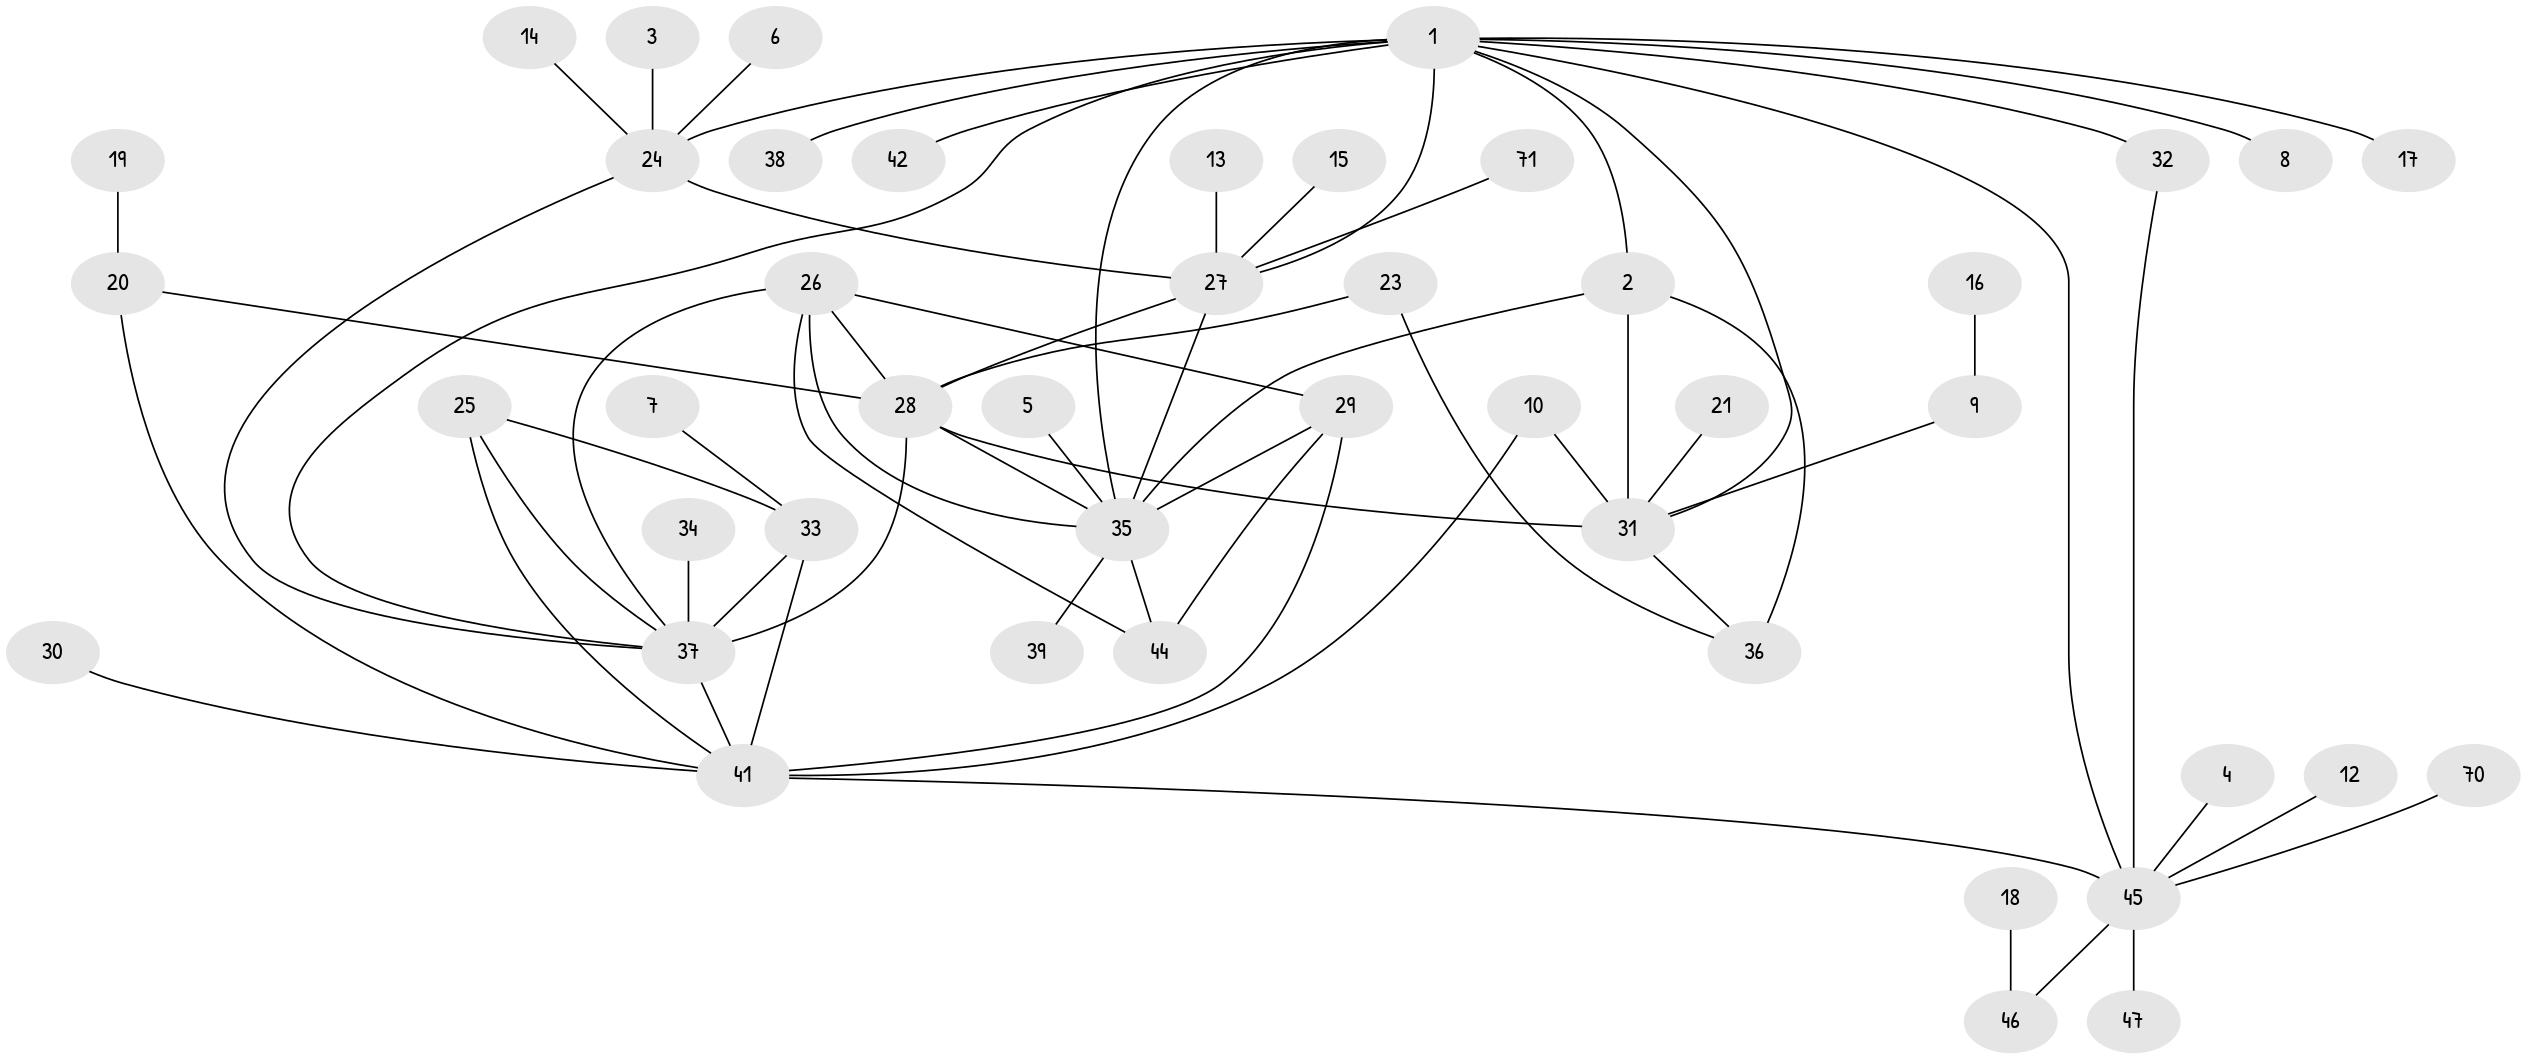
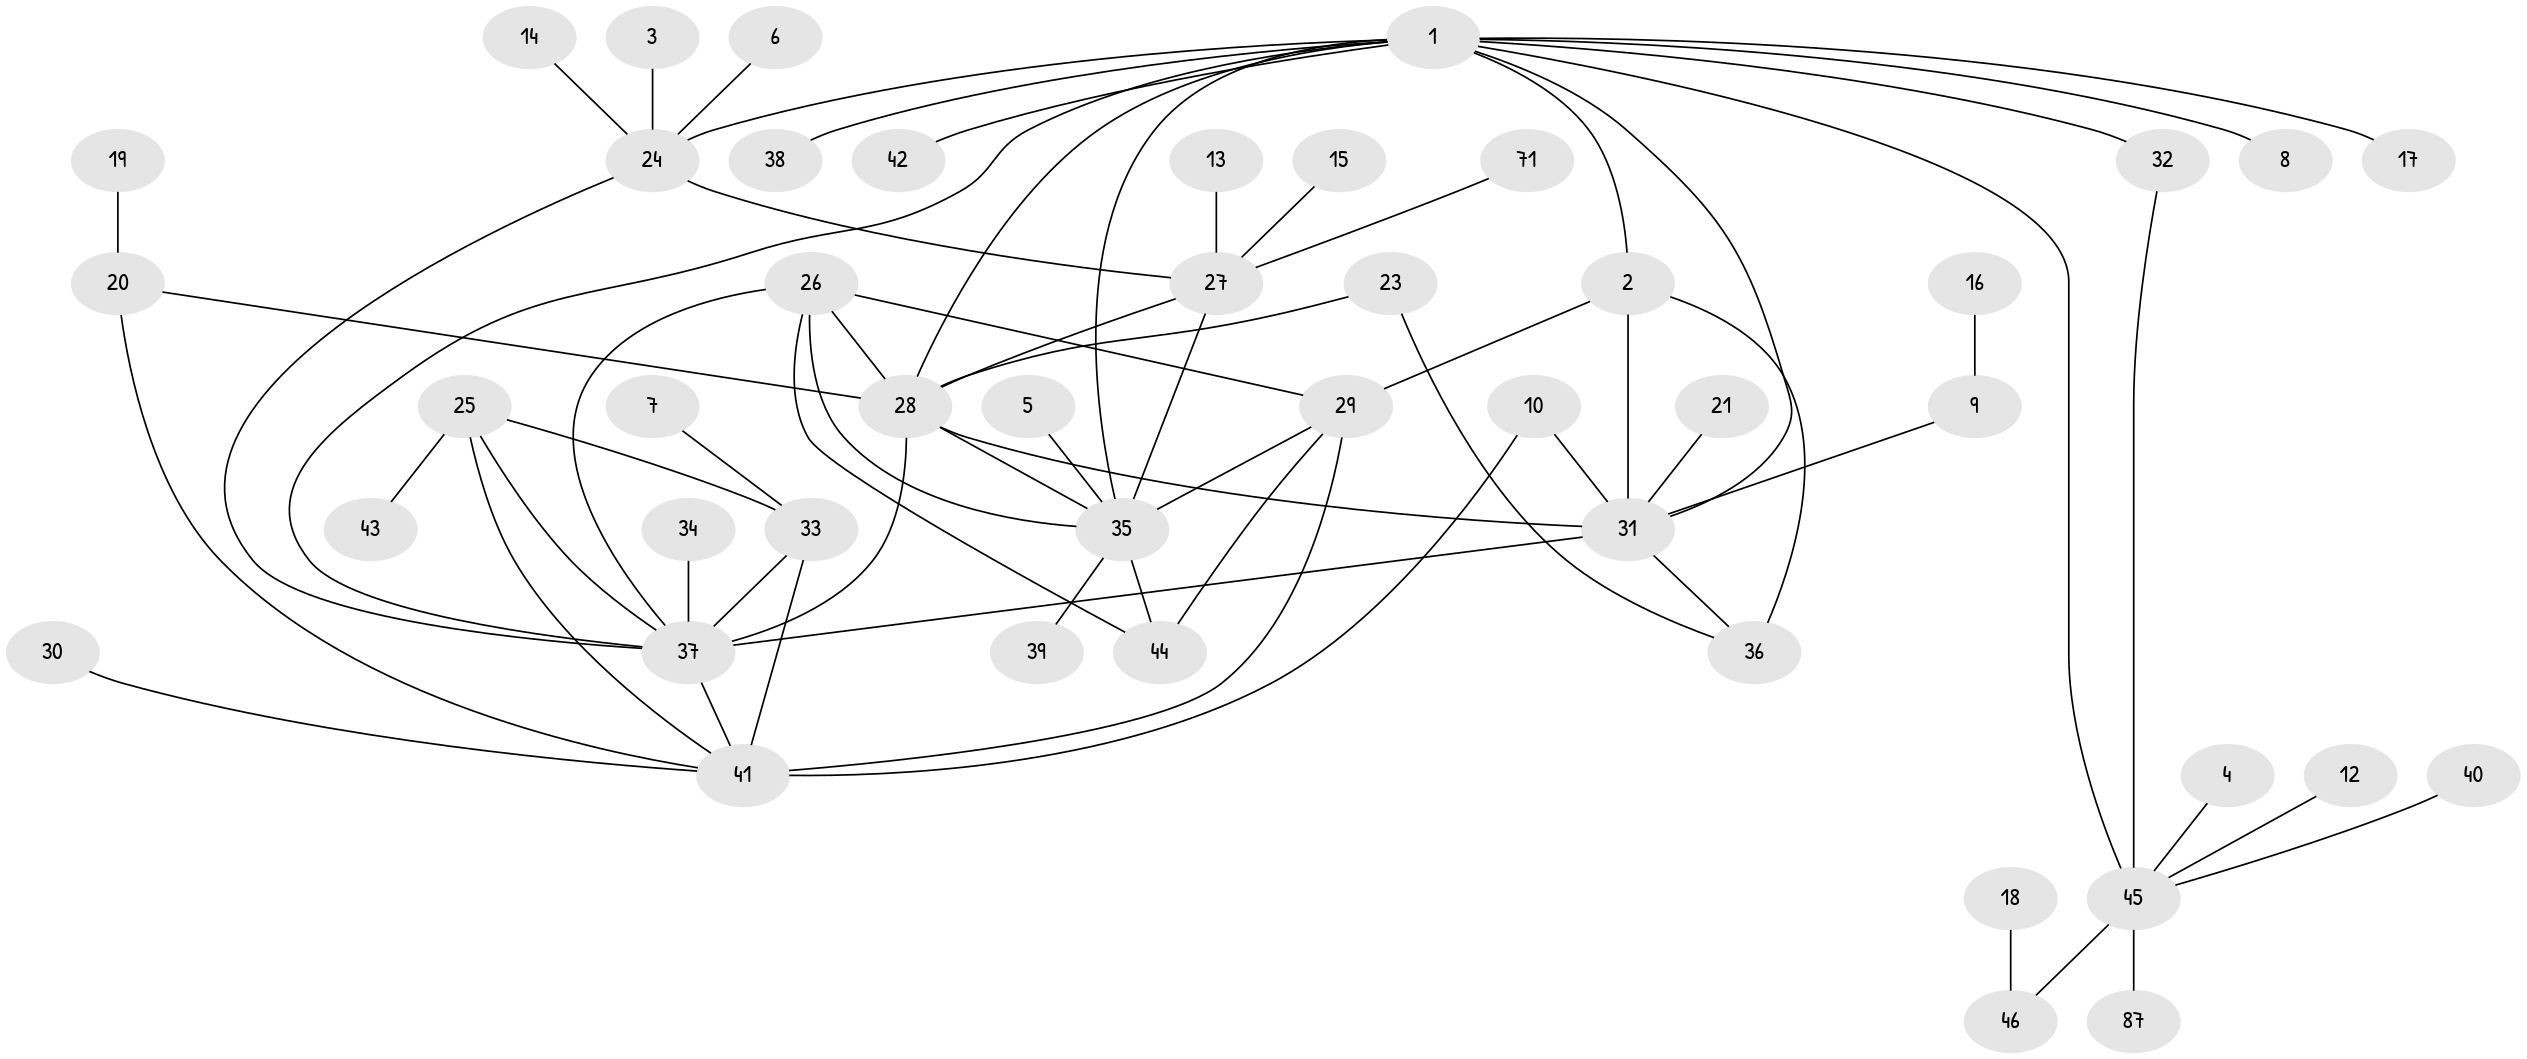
  graph {
    fontname="Patrick Hand"
    node [color=gray90 fontname="Patrick Hand" style=filled]
    edge [fontname="Patrick Hand" weight=1.0]
    1
    2
    8
    17
    24
    27
    31
    32
    35
    37
    38
    42
    45
    29
    36
    28
    44
    39
    41
    46
-   47
+   47 [label=87]
    3
    4
    5
    6
    7
    33
    9
    10
    n30 [label=71]
    12
    13
    14
    15
    16
    18
    19
    20
    21
    23
    25
+   43
    26
    30
    34
-   40 [label=70]
+   40
    1 -- 2
    1 -- 8
    1 -- 17
    1 -- 24 [weight=2.0]
-   1 -- 27 [weight=2.0]
+   1 -- 28 [weight=2.0]
    1 -- 31
    1 -- 32 [weight=2.0]
    1 -- 35
    1 -- 37
    1 -- 38
    1 -- 42
    1 -- 45 [weight=2.0]
    2 -- 31 [weight=2.0]
-   2 -- 35
+   2 -- 29
    2 -- 36 [weight=2.0]
    24 -- 27 [weight=2.0]
    24 -- 37
    27 -- 35
    27 -- 28
+   31 -- 37
    31 -- 36
    32 -- 45
    35 -- 44
    35 -- 39
    37 -- 41
    45 -- 46
    45 -- 47
    29 -- 35
    29 -- 44
    29 -- 41
    28 -- 31
    28 -- 35
    28 -- 37
-   41 -- 45
    3 -- 24
    4 -- 45
    5 -- 35
    6 -- 24
    7 -- 33
    33 -- 37
    33 -- 41
    9 -- 31
    10 -- 31
    10 -- 41
    n30 -- 27
    12 -- 45
    13 -- 27
    14 -- 24
    15 -- 27
    16 -- 9
    18 -- 46
    19 -- 20
    20 -- 28
    20 -- 41
    21 -- 31
    23 -- 36
    23 -- 28
    25 -- 37
    25 -- 41
    25 -- 33
+   25 -- 43
    26 -- 35
    26 -- 37
    26 -- 29
    26 -- 28
    26 -- 44
    30 -- 41
    34 -- 37
    40 -- 45
  }
